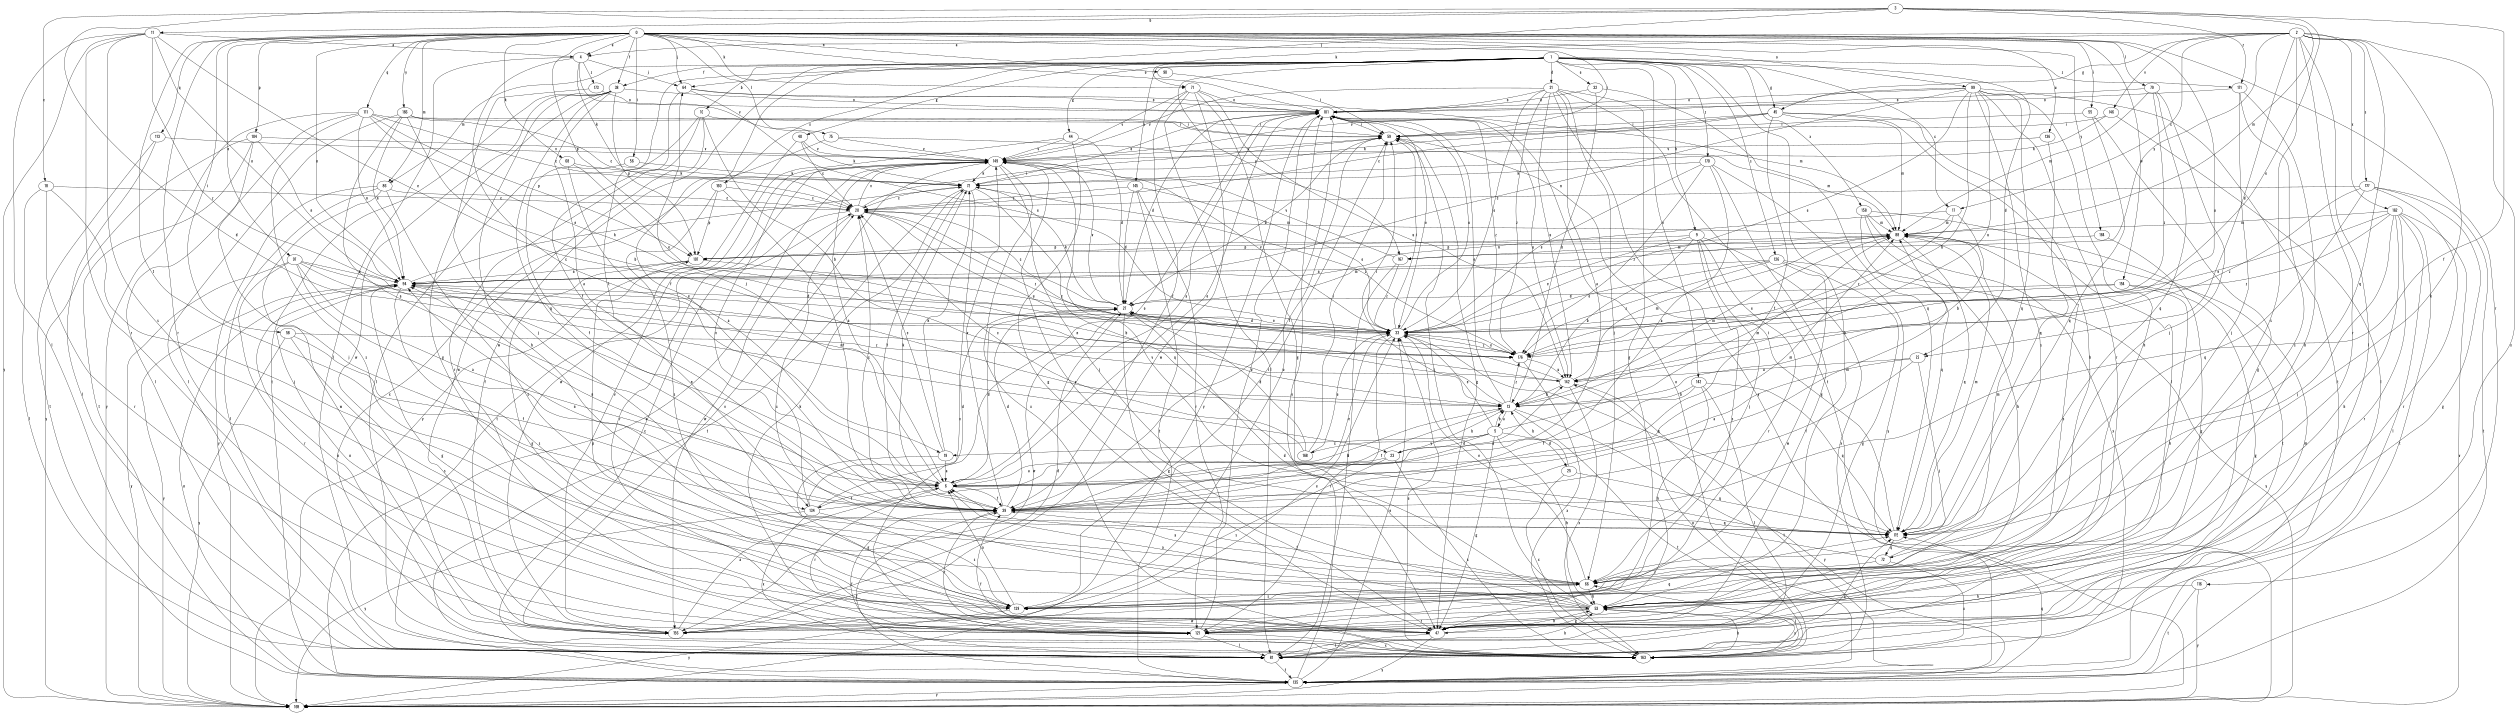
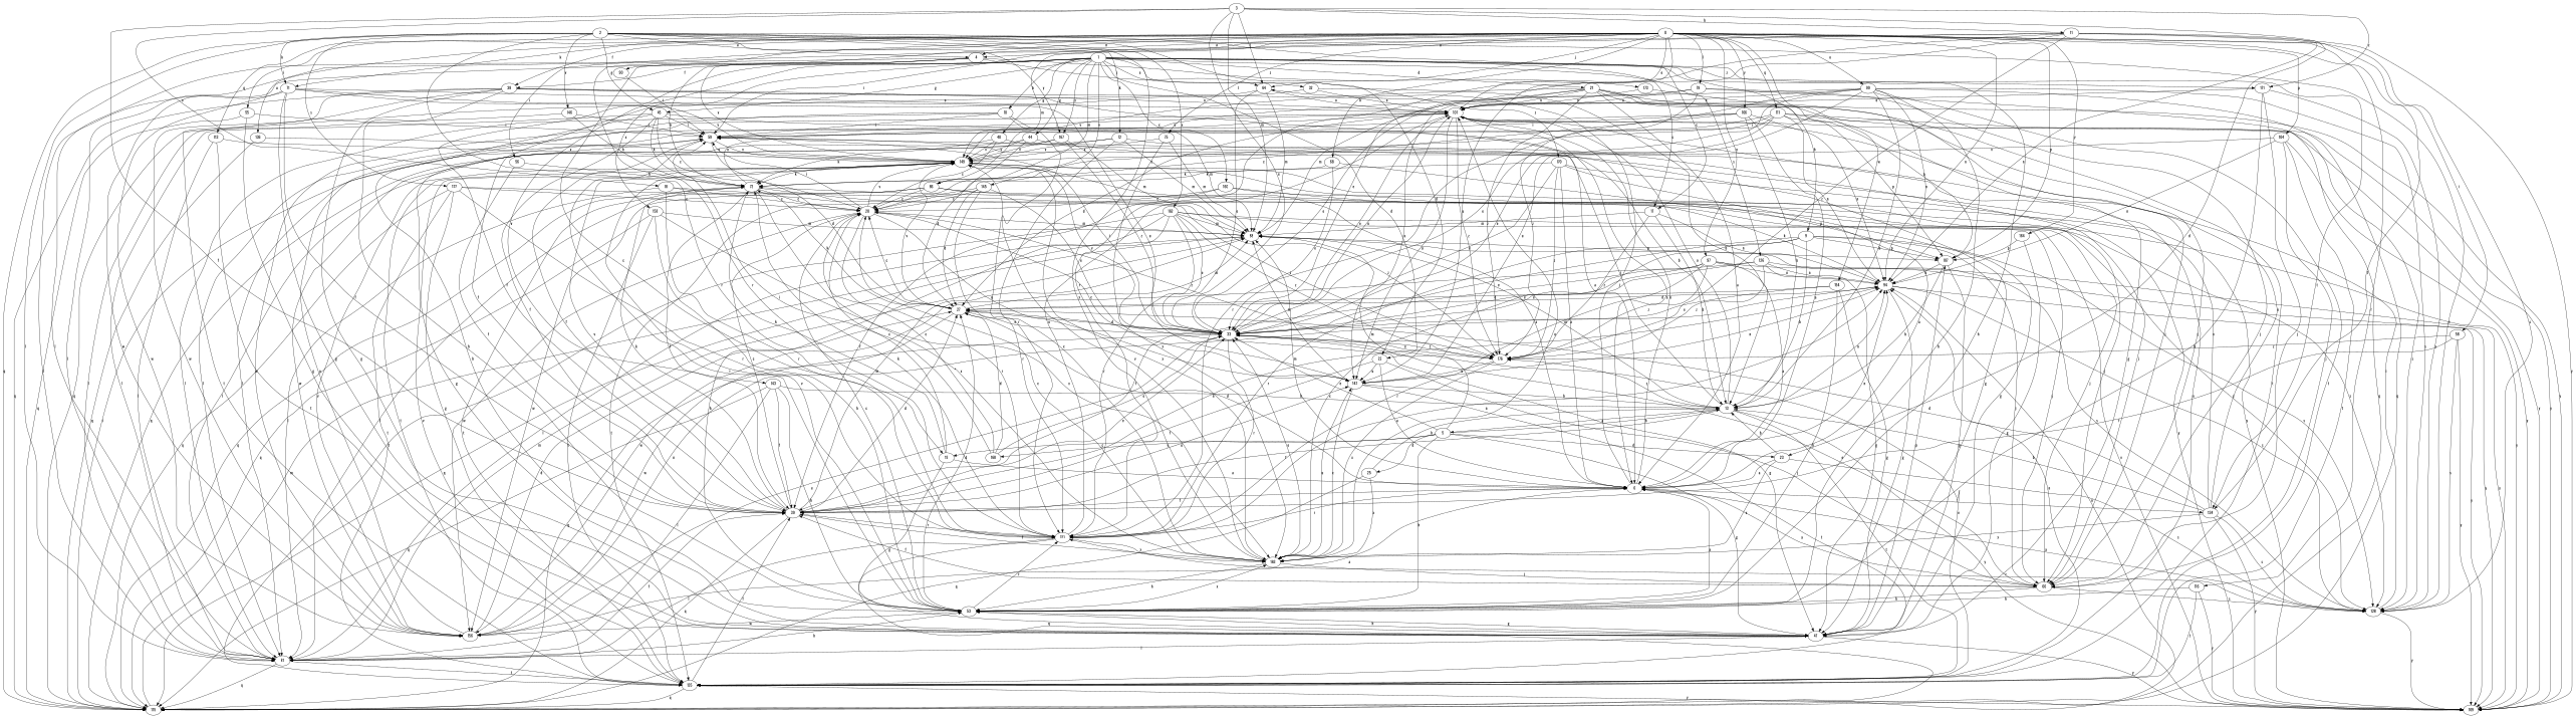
  strict digraph {
    fontname=Oswald
    node [fontname=Oswald]
    edge [fontname=Oswald]
    0
    4
    38
    55
    56
    58
    59
    64
    68
    71
    75
    79
    86
    90
    94
    97
    99
    101
    104
    107
    111
    113
    116
    121
    134
    136
    142
    154
    164
    166
    81
    19
    73
    149
    173
    53
    156
    115
    47
    6
    135
    39
    128
    169
    176
    27
    33
    88
    163
    66
    20
    13
    1
    9
    10
    17
    21
    22
    32
    40
    44
    45
    126
    143
    145
    158
    160
    167
    170
    171
    2
    72
    127
    146
    162
    3
    11
    18
    23
    5
    25
    168
    0 -> 4 [label=a]
    0 -> 38 [label=f]
    0 -> 55 [label=i]
    0 -> 56 [label=i]
    0 -> 58 [label=i]
    0 -> 59 [label=i]
    0 -> 64 [label=j]
    0 -> 68 [label=k]
    0 -> 71 [label=k]
    0 -> 75 [label=l]
    0 -> 79 [label=l]
    0 -> 86 [label=m]
    0 -> 90 [label=n]
    0 -> 94 [label=n]
    0 -> 97 [label=o]
    0 -> 99 [label=o]
    0 -> 101 [label=o]
    0 -> 104 [label=p]
    0 -> 107 [label=p]
    0 -> 111 [label=q]
    0 -> 113 [label=q]
    0 -> 116 [label=r]
    0 -> 121 [label=r]
    0 -> 134 [label=t]
    0 -> 136 [label=u]
    0 -> 142 [label=u]
    0 -> 154 [label=w]
    0 -> 164 [label=y]
    0 -> 166 [label=y]
    4 -> 64 [label=j]
    4 -> 81 [label=l]
    4 -> 19 [label=c]
    4 -> 73 [label=k]
    4 -> 149 [label=v]
    4 -> 173 [label=z]
    38 -> 101 [label=o]
    38 -> 107 [label=p]
    38 -> 53 [label=h]
    38 -> 156 [label=w]
    38 -> 115 [label=q]
    38 -> 47 [label=g]
    38 -> 6 [label=a]
    38 -> 135 [label=t]
    55 -> 59 [label=i]
    55 -> 115 [label=q]
    55 -> 47 [label=g]
    56 -> 73 [label=k]
    56 -> 39 [label=f]
    58 -> 39 [label=f]
    58 -> 128 [label=s]
    58 -> 169 [label=y]
    58 -> 176 [label=z]
    59 -> 149 [label=v]
    59 -> 47 [label=g]
    59 -> 39 [label=f]
    59 -> 27 [label=d]
    64 -> 101 [label=o]
    64 -> 39 [label=f]
    64 -> 33 [label=e]
    64 -> 88 [label=m]
    68 -> 73 [label=k]
    68 -> 6 [label=a]
    68 -> 33 [label=e]
    71 -> 101 [label=o]
    71 -> 142 [label=u]
    71 -> 81 [label=l]
    71 -> 149 [label=v]
    71 -> 156 [label=w]
    71 -> 47 [label=g]
    71 -> 39 [label=f]
    75 -> 149 [label=v]
    75 -> 88 [label=m]
    75 -> 163 [label=x]
    79 -> 101 [label=o]
    79 -> 115 [label=q]
    79 -> 176 [label=z]
    79 -> 88 [label=m]
    79 -> 66 [label=j]
    86 -> 81 [label=l]
    86 -> 156 [label=w]
    86 -> 128 [label=s]
    86 -> 169 [label=y]
    86 -> 20 [label=c]
    90 -> 59 [label=i]
    94 -> 73 [label=k]
    94 -> 47 [label=g]
    94 -> 128 [label=s]
    94 -> 169 [label=y]
    94 -> 27 [label=d]
    97 -> 94 [label=n]
    97 -> 121 [label=r]
    97 -> 6 [label=a]
    97 -> 39 [label=f]
    97 -> 169 [label=y]
    97 -> 176 [label=z]
    97 -> 33 [label=e]
    99 -> 94 [label=n]
    99 -> 101 [label=o]
    99 -> 121 [label=r]
    99 -> 142 [label=u]
    99 -> 149 [label=v]
    99 -> 53 [label=h]
    99 -> 115 [label=q]
    99 -> 135 [label=t]
    99 -> 128 [label=s]
    99 -> 33 [label=e]
    99 -> 13 [label=b]
    101 -> 59 [label=i]
    101 -> 142 [label=u]
    101 -> 6 [label=a]
    101 -> 169 [label=y]
    101 -> 176 [label=z]
    101 -> 27 [label=d]
    101 -> 33 [label=e]
    104 -> 94 [label=n]
    104 -> 149 [label=v]
    104 -> 135 [label=t]
    104 -> 169 [label=y]
    104 -> 66 [label=j]
    107 -> 94 [label=n]
    107 -> 47 [label=g]
    107 -> 13 [label=b]
    111 -> 59 [label=i]
    111 -> 94 [label=n]
    111 -> 107 [label=p]
    111 -> 81 [label=l]
    111 -> 128 [label=s]
    111 -> 169 [label=y]
    111 -> 33 [label=e]
    111 -> 20 [label=c]
    113 -> 81 [label=l]
    113 -> 149 [label=v]
    113 -> 135 [label=t]
    116 -> 53 [label=h]
    116 -> 135 [label=t]
    116 -> 169 [label=y]
    121 -> 94 [label=n]
    121 -> 101 [label=o]
    121 -> 81 [label=l]
    121 -> 73 [label=k]
    121 -> 115 [label=q]
    121 -> 163 [label=x]
    134 -> 101 [label=o]
    134 -> 149 [label=v]
    134 -> 128 [label=s]
    134 -> 169 [label=y]
    134 -> 27 [label=d]
    134 -> 163 [label=x]
    134 -> 13 [label=b]
    136 -> 149 [label=v]
    136 -> 115 [label=q]
    142 -> 94 [label=n]
    142 -> 135 [label=t]
    142 -> 88 [label=m]
    142 -> 163 [label=x]
    142 -> 20 [label=c]
    142 -> 13 [label=b]
    154 -> 53 [label=h]
    154 -> 47 [label=g]
    154 -> 27 [label=d]
    154 -> 33 [label=e]
    164 -> 107 [label=p]
    164 -> 47 [label=g]
    166 -> 59 [label=i]
    166 -> 94 [label=n]
    166 -> 81 [label=l]
    166 -> 6 [label=a]
    166 -> 20 [label=c]
    166 -> 13 [label=b]
    81 -> 53 [label=h]
    81 -> 115 [label=q]
    81 -> 135 [label=t]
    81 -> 39 [label=f]
    81 -> 88 [label=m]
    19 -> 73 [label=k]
    19 -> 47 [label=g]
    19 -> 6 [label=a]
    19 -> 20 [label=c]
    73 -> 101 [label=o]
    73 -> 115 [label=q]
    73 -> 135 [label=t]
    73 -> 39 [label=f]
    73 -> 176 [label=z]
    73 -> 163 [label=x]
    73 -> 20 [label=c]
    149 -> 73 [label=k]
    149 -> 6 [label=a]
    149 -> 135 [label=t]
    149 -> 163 [label=x]
    149 -> 66 [label=j]
    173 -> 101 [label=o]
    173 -> 66 [label=j]
    53 -> 59 [label=i]
    53 -> 121 [label=r]
    53 -> 149 [label=v]
    53 -> 156 [label=w]
    53 -> 47 [label=g]
    53 -> 6 [label=a]
    53 -> 27 [label=d]
    53 -> 163 [label=x]
    53 -> 20 [label=c]
    156 -> 94 [label=n]
    156 -> 101 [label=o]
    156 -> 149 [label=v]
    156 -> 6 [label=a]
    156 -> 27 [label=d]
    156 -> 33 [label=e]
    115 -> 59 [label=i]
    115 -> 94 [label=n]
    115 -> 88 [label=m]
    47 -> 107 [label=p]
    47 -> 81 [label=l]
    47 -> 53 [label=h]
    47 -> 169 [label=y]
    6 -> 64 [label=j]
    6 -> 94 [label=n]
    6 -> 101 [label=o]
    6 -> 121 [label=r]
    6 -> 134 [label=t]
    6 -> 39 [label=f]
    6 -> 27 [label=d]
    6 -> 88 [label=m]
    135 -> 94 [label=n]
    135 -> 101 [label=o]
    135 -> 149 [label=v]
    135 -> 115 [label=q]
    135 -> 39 [label=f]
    135 -> 169 [label=y]
    135 -> 33 [label=e]
    39 -> 94 [label=n]
    39 -> 121 [label=r]
    39 -> 142 [label=u]
    39 -> 73 [label=k]
    39 -> 149 [label=v]
    39 -> 115 [label=q]
    39 -> 27 [label=d]
    39 -> 33 [label=e]
    39 -> 88 [label=m]
    39 -> 20 [label=c]
    128 -> 59 [label=i]
+   128 -> 121 [label=r]
    128 -> 6 [label=a]
    128 -> 169 [label=y]
    176 -> 142 [label=u]
    176 -> 33 [label=e]
    176 -> 163 [label=x]
    27 -> 73 [label=k]
    27 -> 149 [label=v]
    27 -> 156 [label=w]
    27 -> 47 [label=g]
    27 -> 33 [label=e]
    27 -> 88 [label=m]
    27 -> 20 [label=c]
    33 -> 59 [label=i]
    33 -> 101 [label=o]
    33 -> 121 [label=r]
    33 -> 149 [label=v]
    33 -> 115 [label=q]
    33 -> 176 [label=z]
    33 -> 27 [label=d]
    88 -> 107 [label=p]
    88 -> 115 [label=q]
    88 -> 128 [label=s]
    163 -> 101 [label=o]
    163 -> 142 [label=u]
    163 -> 149 [label=v]
    163 -> 53 [label=h]
    163 -> 39 [label=f]
    163 -> 33 [label=e]
    163 -> 66 [label=j]
    163 -> 20 [label=c]
    66 -> 53 [label=h]
    66 -> 6 [label=a]
    66 -> 39 [label=f]
    66 -> 128 [label=s]
    66 -> 33 [label=e]
    20 -> 59 [label=i]
    20 -> 121 [label=r]
    20 -> 142 [label=u]
    20 -> 149 [label=v]
    20 -> 156 [label=w]
    20 -> 176 [label=z]
    20 -> 88 [label=m]
    13 -> 59 [label=i]
    13 -> 94 [label=n]
    13 -> 101 [label=o]
    13 -> 135 [label=t]
    13 -> 39 [label=f]
    13 -> 169 [label=y]
    13 -> 176 [label=z]
    13 -> 88 [label=m]
    13 -> 5 [label=a]
    1 -> 38 [label=f]
    1 -> 86 [label=m]
    1 -> 134 [label=t]
    1 -> 53 [label=h]
    1 -> 156 [label=w]
    1 -> 39 [label=f]
    1 -> 9 [label=b]
    1 -> 10 [label=b]
    1 -> 17 [label=c]
    1 -> 21 [label=d]
    1 -> 22 [label=d]
    1 -> 32 [label=e]
    1 -> 40 [label=g]
    1 -> 44 [label=g]
    1 -> 45 [label=g]
    1 -> 126 [label=s]
    1 -> 143 [label=v]
    1 -> 145 [label=v]
    1 -> 158 [label=x]
    1 -> 160 [label=x]
    1 -> 167 [label=y]
    1 -> 170 [label=z]
    1 -> 171 [label=z]
    9 -> 107 [label=p]
    9 -> 121 [label=r]
    9 -> 128 [label=s]
    9 -> 33 [label=e]
    9 -> 163 [label=x]
    9 -> 66 [label=j]
    9 -> 13 [label=b]
    10 -> 59 [label=i]
    10 -> 121 [label=r]
    10 -> 81 [label=l]
    10 -> 156 [label=w]
    10 -> 13 [label=b]
    17 -> 94 [label=n]
    17 -> 176 [label=z]
    17 -> 88 [label=m]
    17 -> 13 [label=b]
    21 -> 101 [label=o]
    21 -> 142 [label=u]
    21 -> 149 [label=v]
    21 -> 47 [label=g]
    21 -> 6 [label=a]
    21 -> 135 [label=t]
    21 -> 169 [label=y]
    21 -> 176 [label=z]
    21 -> 33 [label=e]
    21 -> 66 [label=j]
    22 -> 142 [label=u]
    22 -> 6 [label=a]
    22 -> 39 [label=f]
    22 -> 66 [label=j]
    32 -> 101 [label=o]
    32 -> 115 [label=q]
    32 -> 13 [label=b]
    40 -> 73 [label=k]
    40 -> 149 [label=v]
    40 -> 169 [label=y]
    40 -> 20 [label=c]
    44 -> 149 [label=v]
    44 -> 156 [label=w]
    44 -> 47 [label=g]
    44 -> 27 [label=d]
    45 -> 59 [label=i]
    45 -> 81 [label=l]
    45 -> 73 [label=k]
    45 -> 53 [label=h]
    45 -> 39 [label=f]
    45 -> 88 [label=m]
    45 -> 20 [label=c]
    126 -> 94 [label=n]
    126 -> 156 [label=w]
    126 -> 47 [label=g]
    126 -> 169 [label=y]
    126 -> 176 [label=z]
    126 -> 33 [label=e]
    143 -> 81 [label=l]
    143 -> 53 [label=h]
    143 -> 115 [label=q]
    143 -> 39 [label=f]
    143 -> 13 [label=b]
    145 -> 121 [label=r]
    145 -> 135 [label=t]
    145 -> 27 [label=d]
    145 -> 33 [label=e]
    145 -> 20 [label=c]
    158 -> 53 [label=h]
    158 -> 115 [label=q]
    158 -> 135 [label=t]
    158 -> 88 [label=m]
    158 -> 163 [label=x]
    160 -> 107 [label=p]
    160 -> 39 [label=f]
    160 -> 128 [label=s]
    160 -> 20 [label=c]
    167 -> 81 [label=l]
    167 -> 149 [label=v]
    167 -> 33 [label=z]
-   88 -> 167 [label=m]
+   167 -> 88 [label=m]
    170 -> 73 [label=k]
    170 -> 47 [label=g]
    170 -> 6 [label=a]
    170 -> 169 [label=y]
    170 -> 176 [label=z]
    170 -> 33 [label=e]
    171 -> 101 [label=o]
    171 -> 53 [label=h]
    171 -> 128 [label=s]
    171 -> 66 [label=j]
    2 -> 4 [label=a]
    2 -> 71 [label=k]
    2 -> 121 [label=r]
    2 -> 81 [label=l]
    2 -> 115 [label=q]
    2 -> 128 [label=s]
    2 -> 163 [label=x]
    2 -> 17 [label=c]
    2 -> 22 [label=d]
    2 -> 45 [label=g]
    2 -> 167 [label=y]
    2 -> 72 [label=k]
    2 -> 127 [label=s]
    2 -> 146 [label=v]
    2 -> 162 [label=x]
    72 -> 149 [label=v]
-   115 -> 72 [label=q]
+   72 -> 115 [label=q]
    72 -> 88 [label=m]
    72 -> 163 [label=x]
    72 -> 66 [label=j]
    127 -> 121 [label=r]
    127 -> 115 [label=q]
    127 -> 47 [label=g]
    127 -> 135 [label=t]
    127 -> 176 [label=z]
    127 -> 20 [label=c]
    146 -> 59 [label=i]
    146 -> 81 [label=l]
    146 -> 73 [label=k]
    162 -> 121 [label=r]
    162 -> 81 [label=l]
    162 -> 53 [label=h]
    162 -> 135 [label=t]
    162 -> 169 [label=v]
    162 -> 176 [label=z]
    162 -> 33 [label=e]
    162 -> 88 [label=m]
    162 -> 66 [label=j]
    3 -> 64 [label=j]
    3 -> 39 [label=f]
    3 -> 33 [label=e]
    3 -> 88 [label=m]
    3 -> 171 [label=z]
    3 -> 11 [label=b]
    3 -> 18 [label=c]
    3 -> 23 [label=d]
    11 -> 4 [label=a]
    11 -> 94 [label=n]
    11 -> 121 [label=r]
    11 -> 81 [label=l]
    11 -> 128 [label=s]
    11 -> 169 [label=y]
    11 -> 176 [label=z]
    11 -> 33 [label=e]
    18 -> 121 [label=r]
    18 -> 81 [label=l]
    18 -> 66 [label=j]
    18 -> 20 [label=c]
    23 -> 6 [label=a]
    23 -> 128 [label=s]
    23 -> 163 [label=x]
    23 -> 13 [label=b]
    5 -> 19 [label=c]
    5 -> 53 [label=h]
    5 -> 47 [label=g]
    5 -> 33 [label=e]
    5 -> 88 [label=m]
    5 -> 13 [label=b]
    5 -> 23 [label=d]
    5 -> 25 [label=d]
    5 -> 168 [label=y]
    25 -> 115 [label=q]
    25 -> 163 [label=x]
    25 -> 13 [label=b]
    168 -> 59 [label=i]
    168 -> 27 [label=d]
    168 -> 33 [label=e]
    168 -> 20 [label=c]
  }
